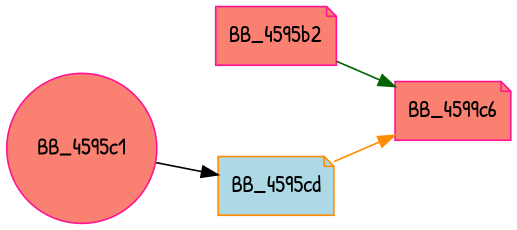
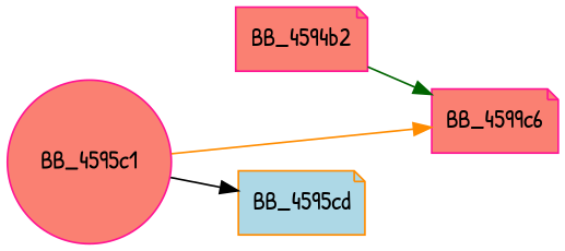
  digraph {
    fontname="Patrick Hand"
    rankdir=LR
    node [color=deeppink fillcolor=salmon fontname="Patrick Hand" shape=note style=filled]
    edge [fontname="Patrick Hand"]
    n1 [label=BB_4599c6]
-   BB_4595b2
+   BB_4595b2 [label=BB_4594b2]
    BB_4595c1 [shape=circle]
    BB_4595cd [color=darkorange fillcolor=lightblue]
    BB_4595b2 -> n1 [color=darkgreen]
-   BB_4595cd -> n1 [color=darkorange]
+   BB_4595c1 -> n1 [color=darkorange]
    BB_4595c1 -> BB_4595cd [color=black]
  }
